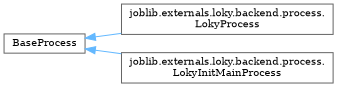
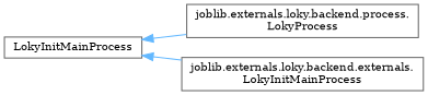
  digraph {
    fontname="DejaVu Serif"
    rankdir=LR
    node [color=grey40 fillcolor=white fontname="DejaVu Serif" fontsize=10 shape=box style=filled]
    edge [color=steelblue1 dir=back fontname="DejaVu Serif" fontsize=10 labelfontname=Helvetica labelfontsize=10 style=solid]
-   n1 [height=0.2 label=BaseProcess width=0.4]
+   n1 [height=0.2 label=LokyInitMainProcess width=0.4]
    n2 [height=0.2 label="joblib.externals.loky.backend.process.\lLokyProcess" width=0.4]
-   n3 [height=0.2 label="joblib.externals.loky.backend.process.\lLokyInitMainProcess" width=0.4]
+   n3 [height=0.2 label="joblib.externals.loky.backend.externals.\lLokyInitMainProcess" width=0.4]
    n1 -> n2
    n1 -> n3
  }
